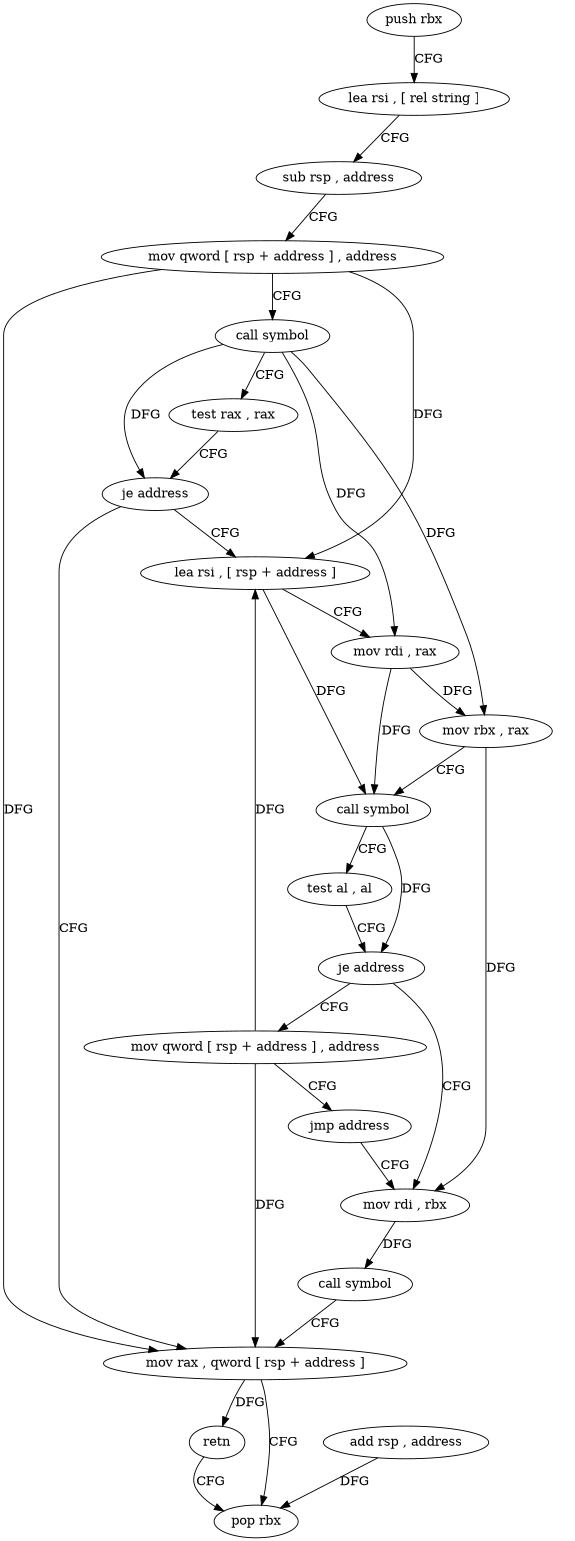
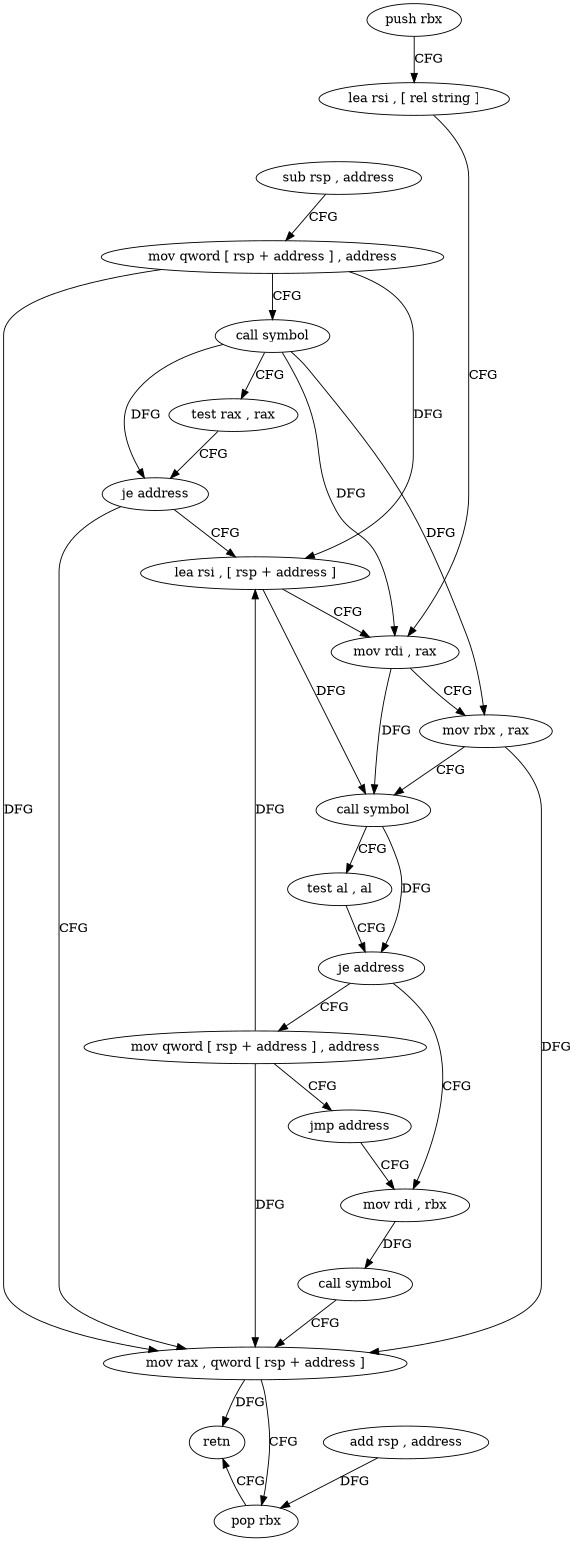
  digraph {
    n1 [label="push rbx"]
    n2 [label="lea rsi , [ rel string ]"]
    n3 [label="sub rsp , address"]
    n4 [label="mov qword [ rsp + address ] , address"]
    n5 [label="call symbol"]
    n6 [label="mov rax , qword [ rsp + address ]"]
    n7 [label="lea rsi , [ rsp + address ]"]
    n8 [label="test rax , rax"]
    n9 [label="je address"]
    n10 [label="mov rdi , rax"]
    n11 [label="mov rbx , rax"]
    n12 [label=retn]
    n13 [label="pop rbx"]
    n14 [label="call symbol"]
    n15 [label="mov rdi , rbx"]
    n16 [label="add rsp , address"]
    n17 [label="test al , al"]
    n18 [label="je address"]
    n19 [label="call symbol"]
    n20 [label="mov qword [ rsp + address ] , address"]
    n21 [label="jmp address"]
    n1 -> n2 [label=CFG]
-   n2 -> n3 [label=CFG]
+   n2 -> n10 [label=CFG]
    n3 -> n4 [label=CFG]
    n4 -> n5 [label=CFG]
    n4 -> n6 [label=DFG]
    n4 -> n7 [label=DFG]
    n5 -> n8 [label=CFG]
    n5 -> n9 [label=DFG]
    n5 -> n10 [label=DFG]
    n5 -> n11 [label=DFG]
    n6 -> n12 [label=DFG]
    n6 -> n13 [label=CFG]
    n7 -> n10 [label=CFG]
    n7 -> n14 [label=DFG]
    n8 -> n9 [label=CFG]
    n9 -> n6 [label=CFG]
    n9 -> n7 [label=CFG]
-   n10 -> n11 [label=DFG]
+   n10 -> n11 [label=CFG]
    n10 -> n14 [label=DFG]
    n11 -> n14 [label=CFG]
-   n11 -> n15 [label=DFG]
-   n12 -> n13 [label=CFG]
+   n11 -> n6 [label=DFG]
+   n13 -> n12 [label=CFG]
    n14 -> n17 [label=CFG]
    n14 -> n18 [label=DFG]
    n15 -> n19 [label=DFG]
    n16 -> n13 [label=DFG]
    n17 -> n18 [label=CFG]
    n18 -> n15 [label=CFG]
    n18 -> n20 [label=CFG]
    n19 -> n6 [label=CFG]
    n20 -> n6 [label=DFG]
    n20 -> n7 [label=DFG]
    n20 -> n21 [label=CFG]
    n21 -> n15 [label=CFG]
  }
